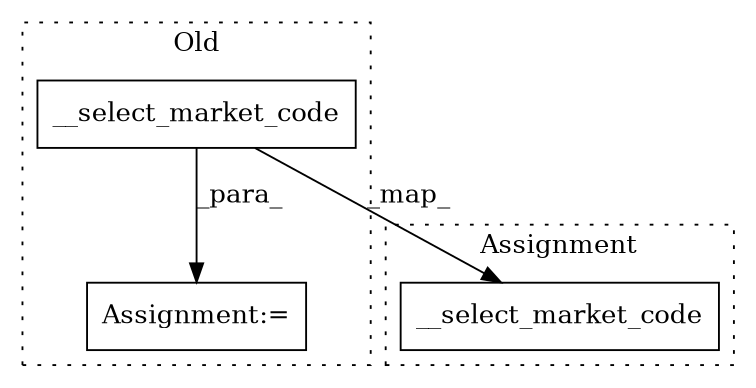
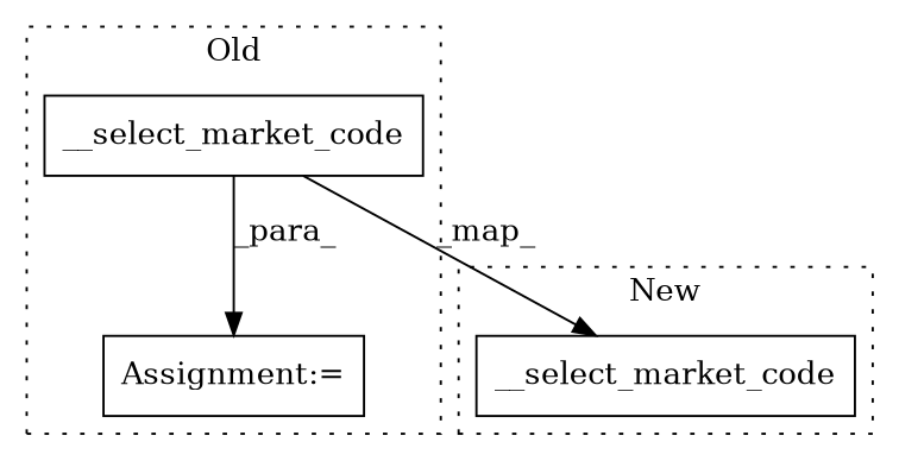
  digraph {
    node [a=32 l="21,1" shape=box]
    n1 [label=__select_market_code s="13586,13611"]
    n2 [a=7 l=1 label="Assignment:=" s=14070]
    n3 [label=__select_market_code s="12664,12689"]
    subgraph cluster_1 {
      label=Old
      style=dotted
      n1
      n2
    }
    subgraph cluster_2 {
-     label=Assignment
+     label=New
      style=dotted
      n3
    }
    n1 -> n2 [label=_para_]
    n1 -> n3 [label=_map_]
  }
